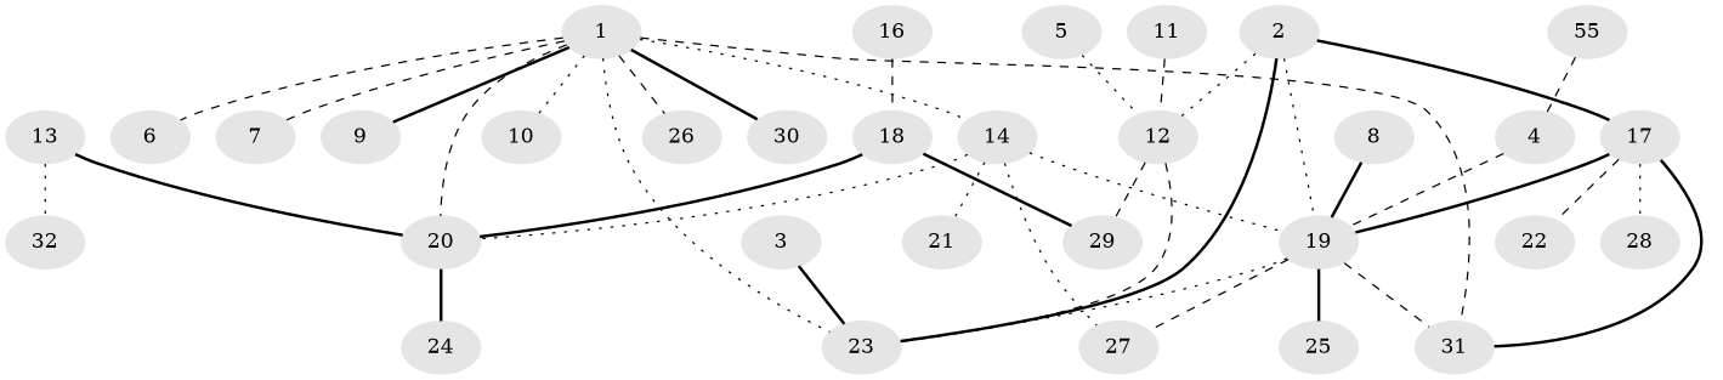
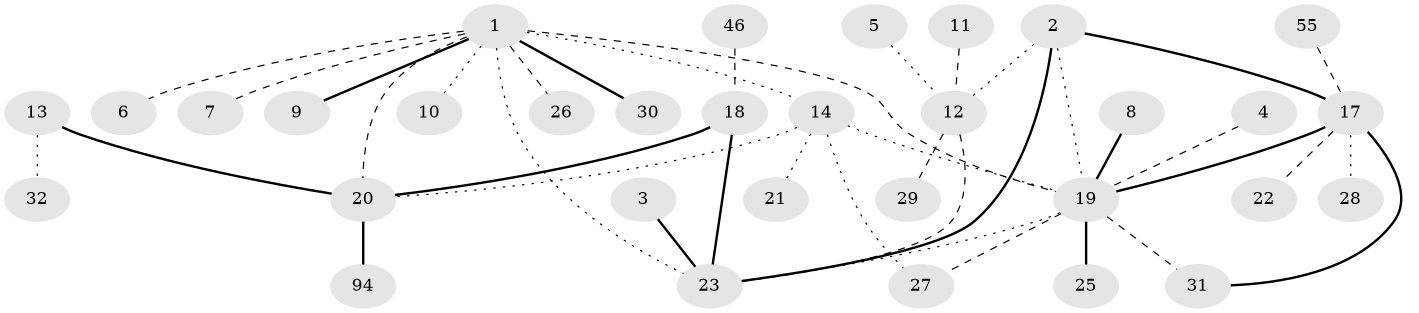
  graph {
    node [color=gray90 style=filled]
    edge [style=dashed weight=1.0]
    1
    6
    7
    9
    10
    14
    20
    23
    26
    30
    31
    19
    21
    27
-   24
+   24 [label=94]
    2
    12
    17
    29
    22
    28
    25
    3
    4
    5
    8
    11
    13
    32
    n30 [label=55]
-   16
+   16 [label=46]
    18
    1 -- 6
    1 -- 7
    1 -- 9 [style=bold]
    1 -- 10 [style=dotted]
    1 -- 14 [style=dotted]
    1 -- 20 [weight=2.0]
    1 -- 23 [style=dotted weight=2.0]
    1 -- 26
    1 -- 30 [style=bold]
-   1 -- 31 [weight=2.0]
+   1 -- 19 [weight=2.0]
    14 -- 20 [style=dotted]
    14 -- 19 [style=dotted]
    14 -- 21 [style=dotted]
    14 -- 27 [style=dotted]
    20 -- 24 [style=bold]
    19 -- 23 [style=dotted]
    19 -- 31
    19 -- 27
    19 -- 25 [style=bold]
    2 -- 23 [style=bold]
    2 -- 19 [style=dotted]
    2 -- 12 [style=dotted]
    2 -- 17 [style=bold]
    12 -- 23
    12 -- 29
    17 -- 31 [style=bold weight=2.0]
    17 -- 19 [style=bold]
    17 -- 22
    17 -- 28 [style=dotted]
    3 -- 23 [style=bold]
    4 -- 19
    5 -- 12 [style=dotted]
    8 -- 19 [style=bold]
    11 -- 12
    13 -- 20 [style=bold]
    13 -- 32 [style=dotted]
-   n30 -- 4
+   n30 -- 17
    16 -- 18
    18 -- 20 [style=bold]
-   18 -- 29 [style=bold]
+   18 -- 23 [style=bold]
  }
